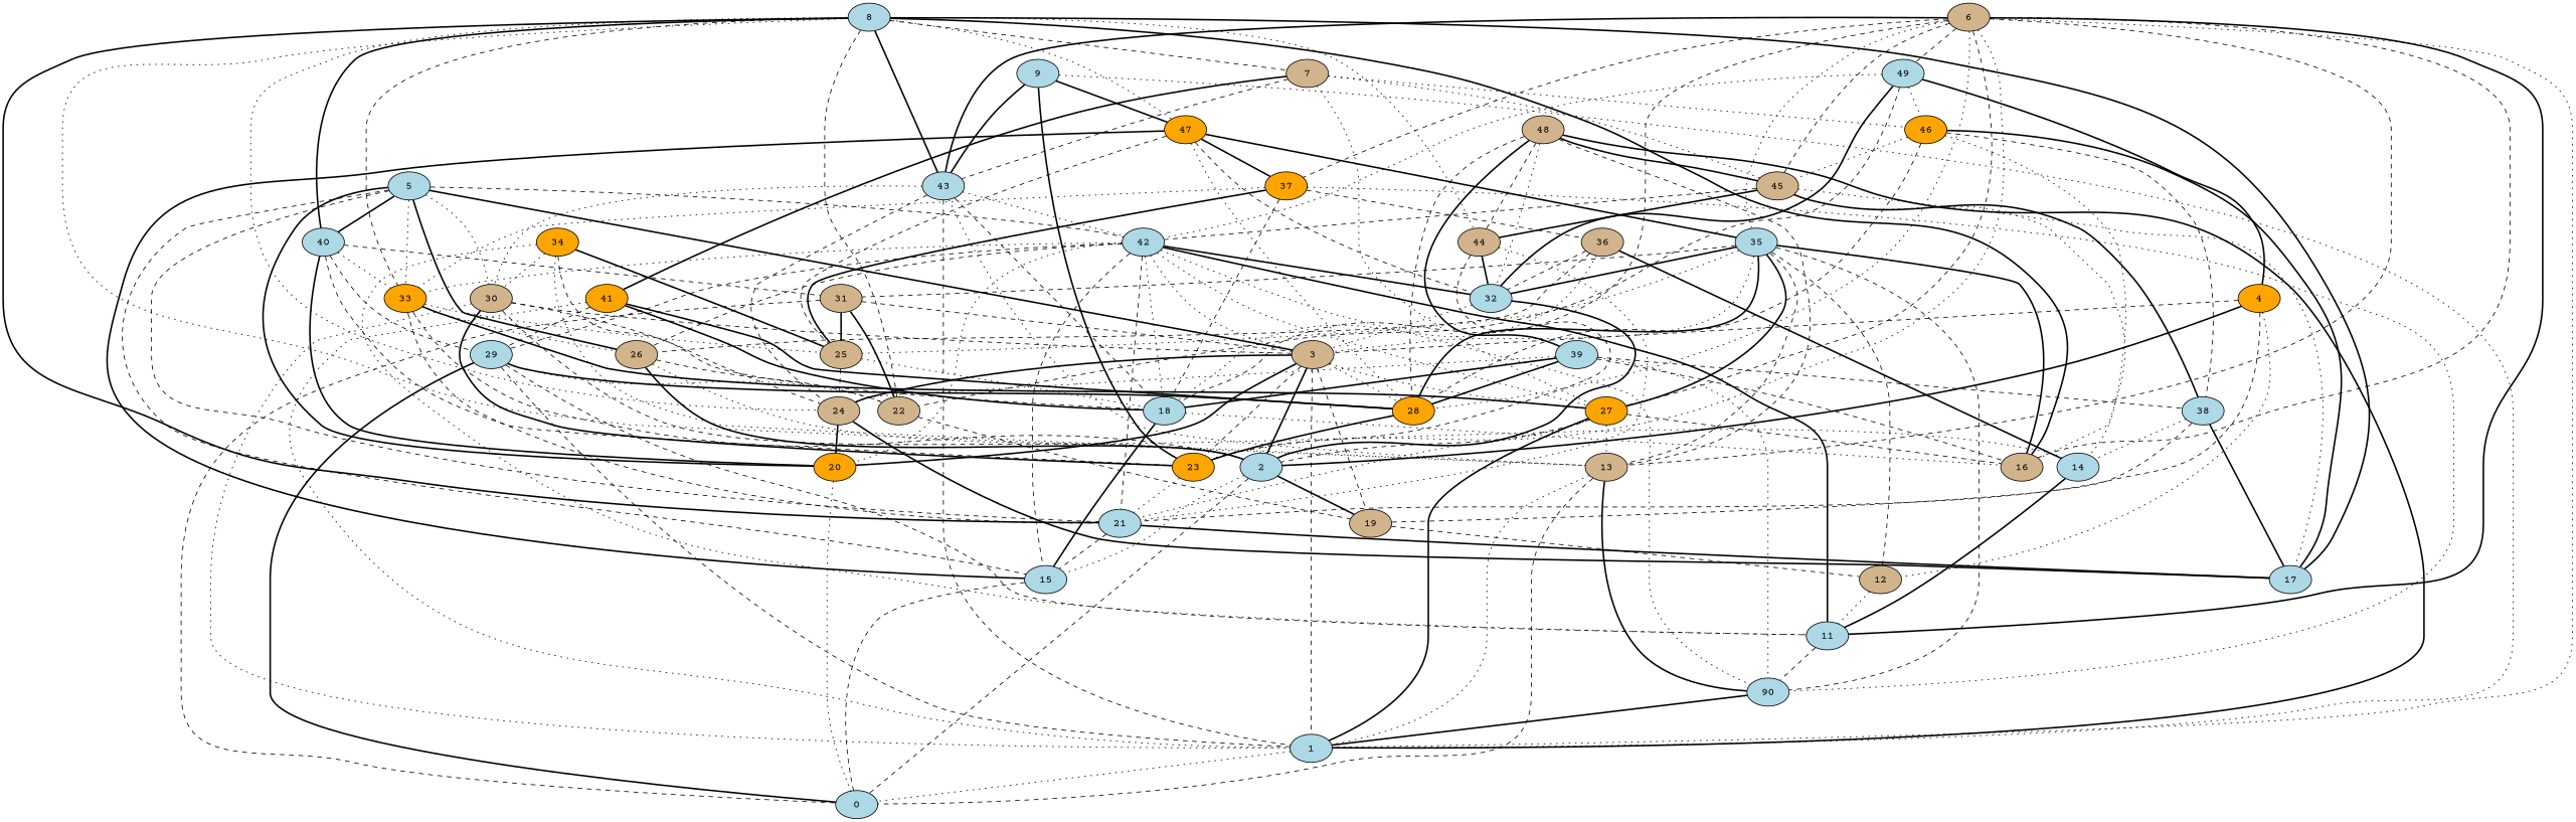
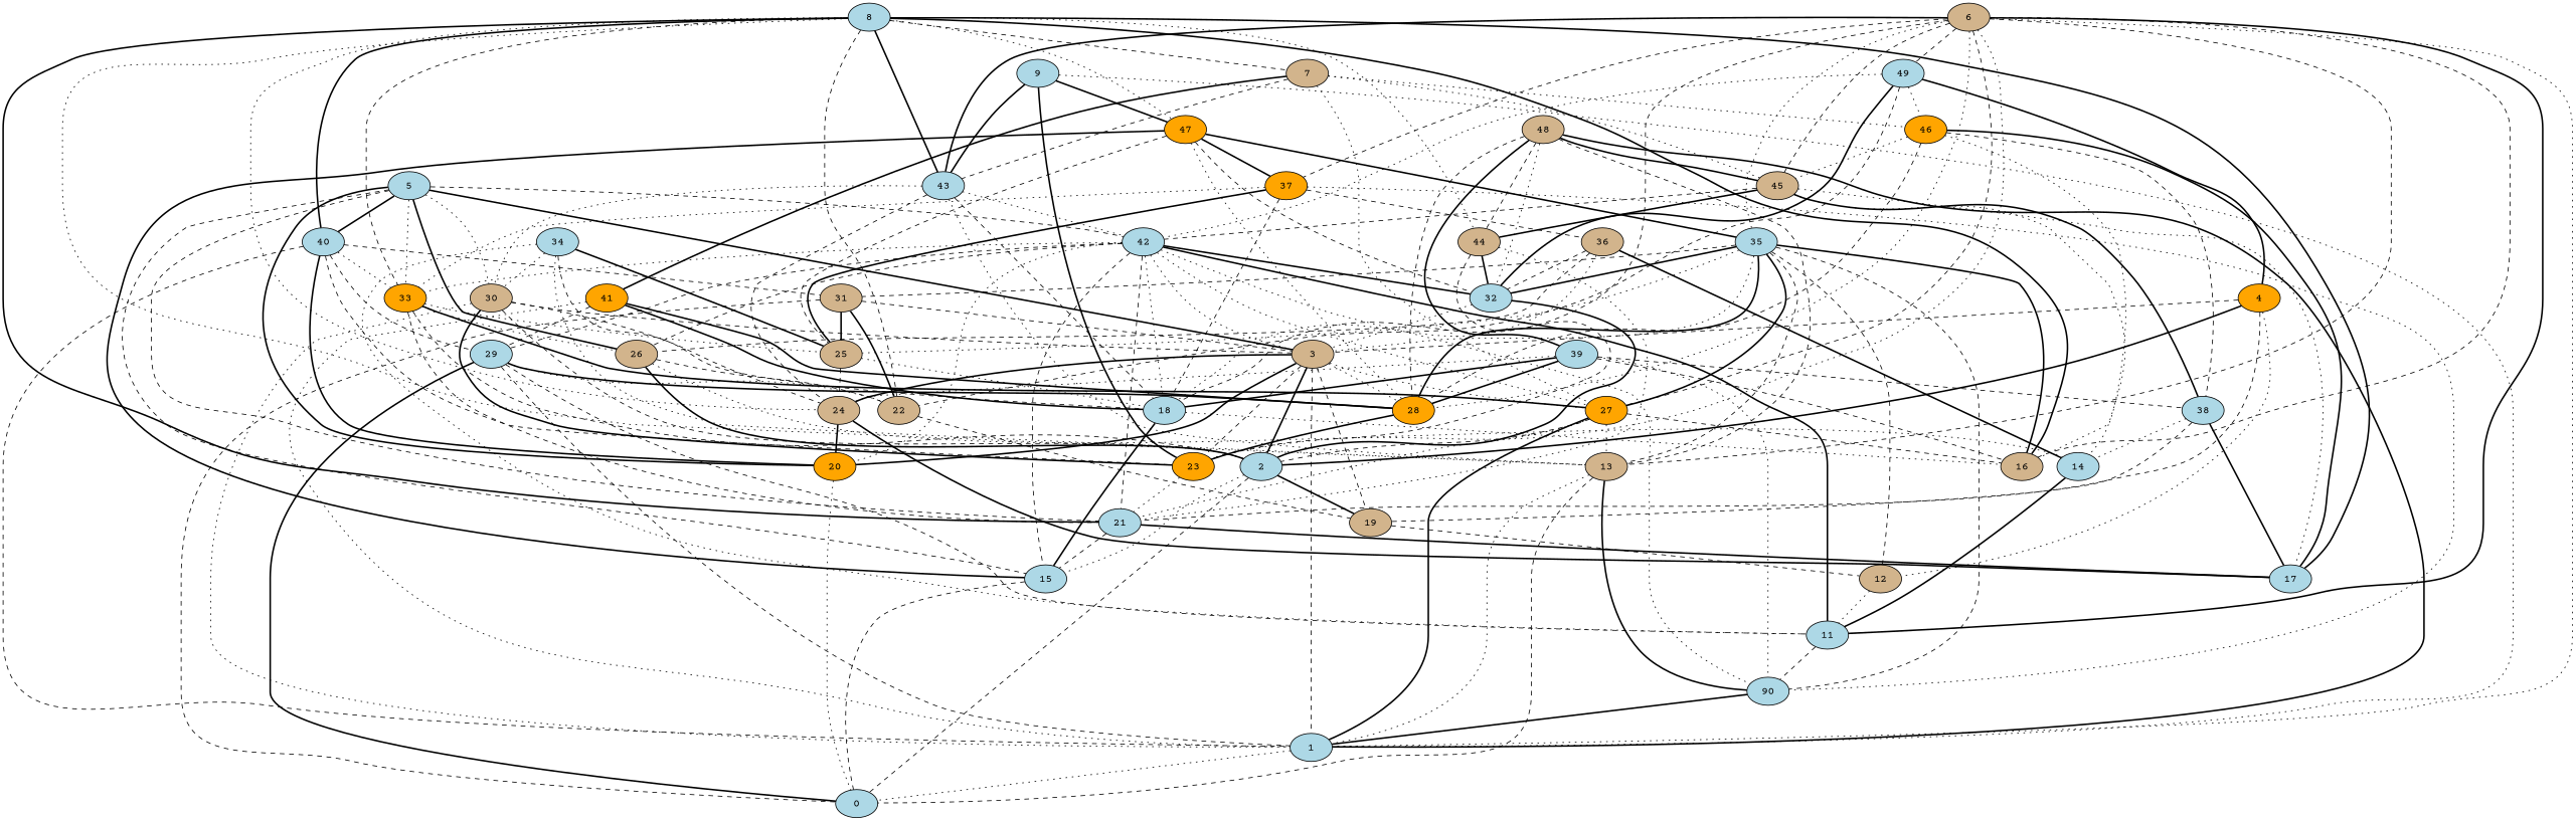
  digraph {
    fontname="Courier Prime"
    node [fillcolor=lightblue fontname="Courier Prime" style=filled]
    edge [color=black dir=none fontname="Courier Prime" style=dashed]
    20 [fillcolor=orange]
    0
    15
    44 [fillcolor=tan]
    23 [fillcolor=orange]
    32
    21
    5
    26 [fillcolor=tan]
    3 [fillcolor=tan]
    30 [fillcolor=tan]
    42
    33 [fillcolor=orange]
    40
    22 [fillcolor=tan]
    2
    14
-   34 [fillcolor=orange]
+   34
    25 [fillcolor=tan]
    13 [fillcolor=tan]
    24 [fillcolor=tan]
    11
    18
    48 [fillcolor=tan]
    1
    28 [fillcolor=orange]
    39
    45 [fillcolor=tan]
    31 [fillcolor=tan]
    27 [fillcolor=orange]
    19 [fillcolor=tan]
    16 [fillcolor=tan]
    17
    29
    n35 [label=90]
    38
    9
    47 [fillcolor=orange]
    43
    12 [fillcolor=tan]
    41 [fillcolor=orange]
    7 [fillcolor=tan]
    46 [fillcolor=orange]
    35
    37 [fillcolor=orange]
    6 [fillcolor=tan]
    49
    36 [fillcolor=tan]
    4 [fillcolor=orange]
    8
    subgraph sub_1 {
      20
      0
      15
      44
      23
      32
      21
      5
      26
      3
      30
      42
      33
      40
      22
      2
      14
      34
      25
      13
      24
      11
      18
      48
      1
      28
      39
      45
      31
      27
      19
      16
      17
      29
      n35
      38
      9
      47
      43
      12
      41
      7
      46
      35
      37
      6
      49
      36
      4
      8
    }
    20 -> 0 [style=dotted]
    15 -> 0
    44 -> 23
    44 -> 32 [style=bold]
    44 -> 21 [style=dotted]
    23 -> 21 [style=dotted]
    32 -> 3 [style=dotted]
    32 -> 2 [style=bold]
    21 -> 15
    21 -> 17 [style=bold]
    5 -> 20 [style=bold]
    5 -> 15
    5 -> 21
    5 -> 26 [style=bold]
    5 -> 3 [style=bold]
    5 -> 30 [style=dotted]
    5 -> 42
    5 -> 33 [style=dotted]
    5 -> 40 [style=bold]
    26 -> 22
    26 -> 2 [style=bold]
    26 -> 14 [style=dotted]
    3 -> 20 [style=bold]
    3 -> 23
    3 -> 2 [style=bold]
    3 -> 24 [style=bold]
    3 -> 1
    3 -> 28 [style=dotted]
    3 -> 27 [style=dotted]
    3 -> 19
    30 -> 23 [style=bold]
    30 -> 3
    30 -> 2
    30 -> 18
    30 -> 1 [style=dotted]
    42 -> 20 [style=dotted]
    42 -> 15
    42 -> 32 [style=bold]
    42 -> 21
    42 -> 26
    42 -> 3 [style=dotted]
    42 -> 33 [style=dotted]
    42 -> 11 [style=bold]
    42 -> 18 [style=dotted]
    42 -> 27 [style=dotted]
    42 -> 29
    42 -> n35 [style=dotted]
    33 -> 21
    33 -> 26 [style=dotted]
    33 -> 2
    33 -> 25 [style=dotted]
    33 -> 27 [style=bold]
    40 -> 20 [style=bold]
    40 -> 23
    40 -> 33 [style=dotted]
-   43 -> 1
+   40 -> 1
    40 -> 31
    40 -> 29
    22 -> 19
    2 -> 0
    2 -> 15 [style=dotted]
    2 -> 19 [style=bold]
    14 -> 11 [style=bold]
    34 -> 30 [style=dotted]
    34 -> 25 [style=bold]
    34 -> 13 [style=dotted]
    34 -> 24
    34 -> 11 [style=dotted]
    25 -> 24
    25 -> 18 [style=dotted]
    13 -> 0
    13 -> 1 [style=dotted]
    13 -> n35 [style=bold]
    24 -> 20 [style=bold]
    24 -> 17 [style=bold]
    11 -> n35
    18 -> 15 [style=bold]
    18 -> 16 [style=dotted]
    48 -> 44
    48 -> 32 [style=dotted]
    48 -> 13
    48 -> 1 [style=bold]
    48 -> 28
    48 -> 39 [style=bold]
    48 -> 45 [style=bold]
    1 -> 0 [style=dotted]
    28 -> 23 [style=bold]
    39 -> 24 [style=dotted]
    39 -> 18 [style=bold]
    39 -> 28 [style=bold]
    39 -> 16
    39 -> n35 [style=dotted]
    39 -> 38
    45 -> 44 [style=bold]
    45 -> 42
    45 -> 14 [style=dotted]
    45 -> 17 [style=dotted]
    45 -> 38 [style=bold]
    31 -> 0
    31 -> 3
    31 -> 22 [style=bold]
    31 -> 25 [style=bold]
    27 -> 21 [style=dotted]
    27 -> 2
    27 -> 13 [style=dotted]
    27 -> 1 [style=bold]
    27 -> 16
    19 -> 12
    29 -> 0 [style=bold]
    29 -> 22 [style=dotted]
    29 -> 11
    29 -> 1
    29 -> 28 [style=bold]
    n35 -> 1 [style=bold]
    38 -> 14 [style=dotted]
    38 -> 19
    38 -> 17 [style=bold]
    9 -> 23 [style=bold]
    9 -> 1 [style=dotted]
    9 -> 47 [style=bold]
    9 -> 43 [style=bold]
    47 -> 15 [style=bold]
    47 -> 32
    47 -> 25
    47 -> 28 [style=dotted]
    47 -> 35 [style=bold]
    47 -> 37 [style=bold]
    43 -> 30 [style=dotted]
    43 -> 42 [style=dotted]
    43 -> 13 [style=dotted]
    43 -> 24
    43 -> 18
    12 -> 11 [style=dotted]
    41 -> 18 [style=bold]
    41 -> 1 [style=dotted]
    41 -> 28 [style=bold]
    41 -> 29
    7 -> 45 [style=dotted]
    7 -> 27 [style=dotted]
    7 -> 43
    7 -> 41 [style=bold]
    7 -> 46 [style=dotted]
    46 -> 28
    46 -> 45 [style=dotted]
    46 -> 16 [style=dotted]
    46 -> 17 [style=bold]
    46 -> 38
    35 -> 32 [style=bold]
    35 -> 3 [style=dotted]
    35 -> 25 [style=dotted]
    35 -> 13
    35 -> 28 [style=bold]
    35 -> 31
    35 -> 27 [style=bold]
    35 -> 16 [style=bold]
    35 -> n35
    35 -> 12
    37 -> 33 [style=dotted]
    37 -> 25 [style=bold]
    37 -> 18
    37 -> n35 [style=dotted]
    37 -> 36
    6 -> 23 [style=dotted]
    6 -> 13
    6 -> 11 [style=bold]
    6 -> 18
    6 -> 1 [style=dotted]
    6 -> 28 [style=dotted]
    6 -> 45
    6 -> 27
    6 -> 16
    6 -> 43 [style=bold]
    6 -> 35 [style=dotted]
    6 -> 37
    6 -> 49
    49 -> 32 [style=bold]
    49 -> 42 [style=dotted]
    49 -> 22
    49 -> 46 [style=dotted]
    49 -> 4 [style=bold]
    36 -> 32
    36 -> 26
    36 -> 14 [style=bold]
    36 -> 18 [style=dotted]
    4 -> 21
    4 -> 3
    4 -> 2 [style=bold]
    4 -> 12 [style=dotted]
    8 -> 44 [style=dotted]
    8 -> 21 [style=bold]
    8 -> 33
    8 -> 40 [style=bold]
    8 -> 22
    8 -> 13 [style=dotted]
    8 -> 24 [style=dotted]
    8 -> 16 [style=bold]
    8 -> 17 [style=bold]
    8 -> 47 [style=dotted]
    8 -> 43 [style=bold]
    8 -> 7
  }
